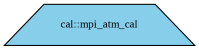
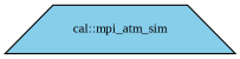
  digraph {
    rankdir=LR
    fontname="Liberation Serif"
-   n1 [color=black fillcolor=skyblue fontname="Liberation Serif" fontsize=10 height=0.2 label="cal::mpi_atm_cal" shape=trapezium style=filled width=0.4]
+   n1 [color=black fillcolor=skyblue fontname="Liberation Serif" fontsize=10 height=0.2 label="cal::mpi_atm_sim" shape=trapezium style=filled width=0.4]
  }
